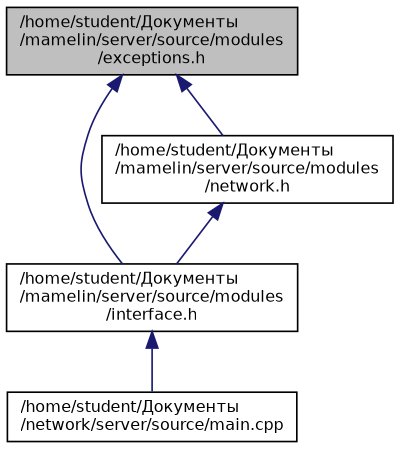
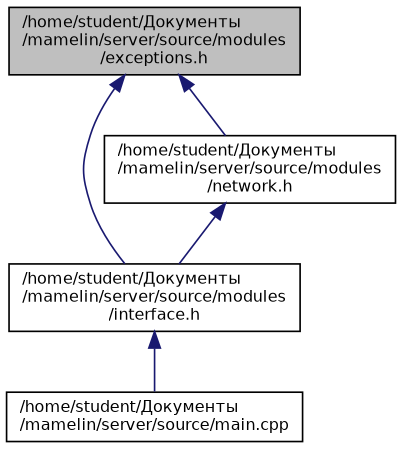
  digraph {
    node [color=black fillcolor=white fontname=Helvetica fontsize=10 shape=record style=filled]
    edge [color=midnightblue dir=back fontname=Helvetica fontsize=10 labelfontname=Helvetica labelfontsize=10 style=solid]
    n1 [fillcolor=grey75 fontcolor=black height=0.2 label="/home/student/Документы\l/mamelin/server/source/modules\l/exceptions.h" width=0.4]
    n2 [height=0.2 label="/home/student/Документы\l/mamelin/server/source/modules\l/interface.h" width=0.4]
    n3 [height=0.2 label="/home/student/Документы\l/mamelin/server/source/modules\l/network.h" width=0.4]
-   n4 [height=0.2 label="/home/student/Документы\l/network/server/source/main.cpp" width=0.4]
+   n4 [height=0.2 label="/home/student/Документы\l/mamelin/server/source/main.cpp" width=0.4]
    n1 -> n2
    n1 -> n3
    n2 -> n4
    n3 -> n2
  }
